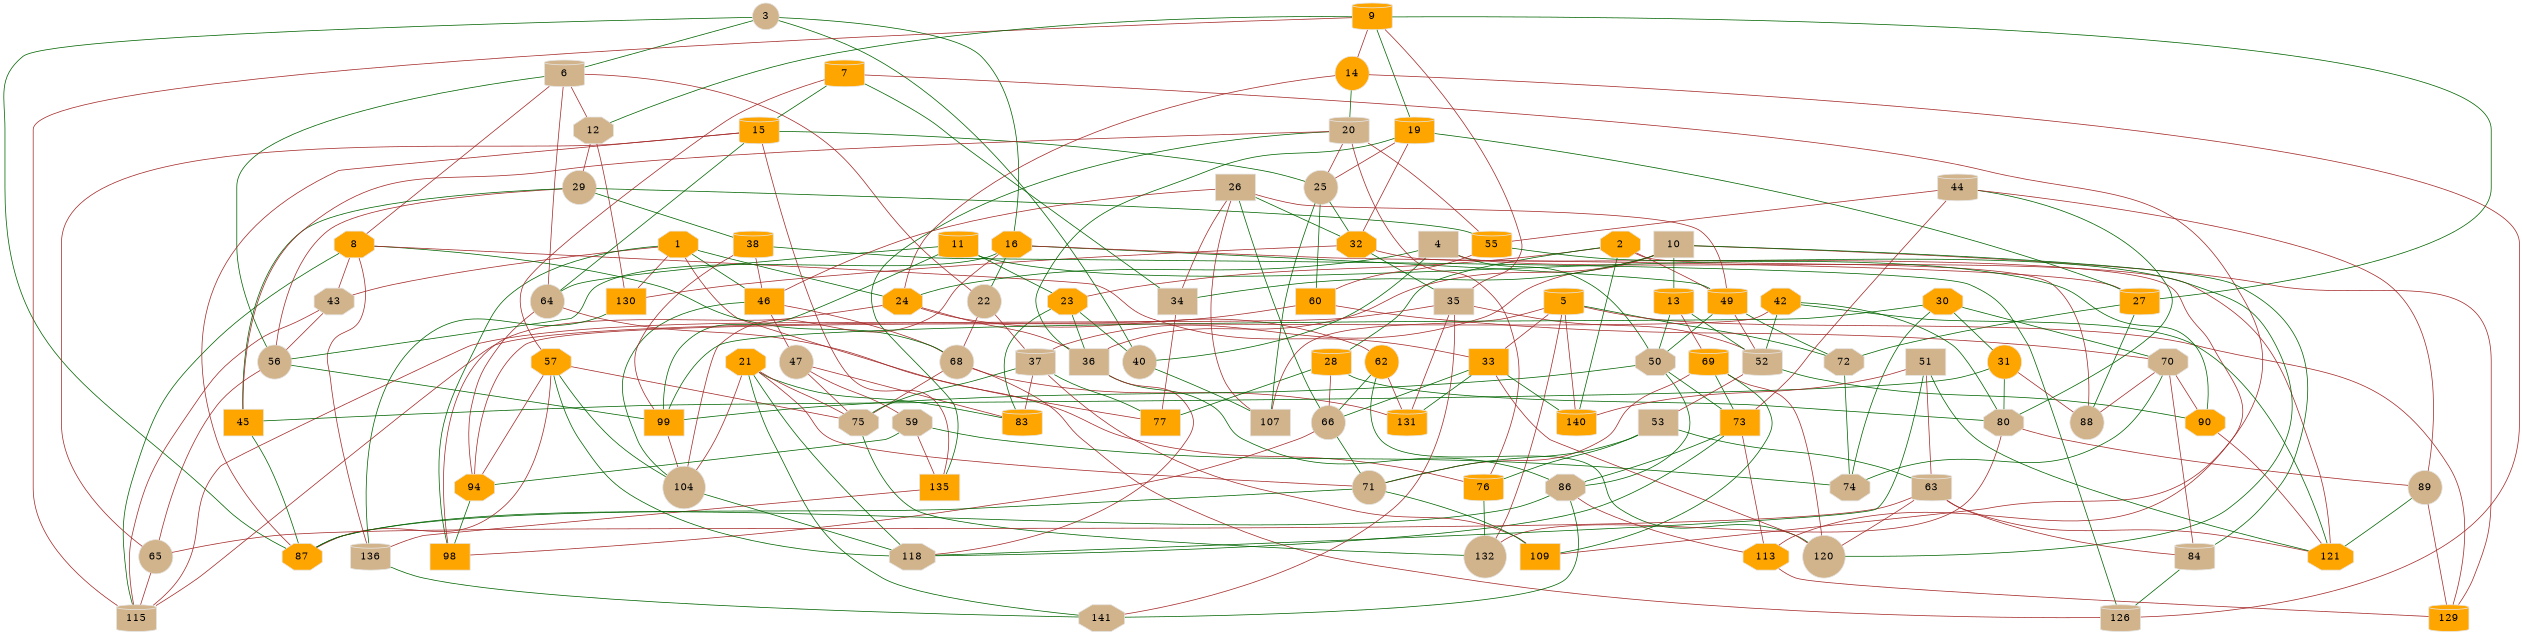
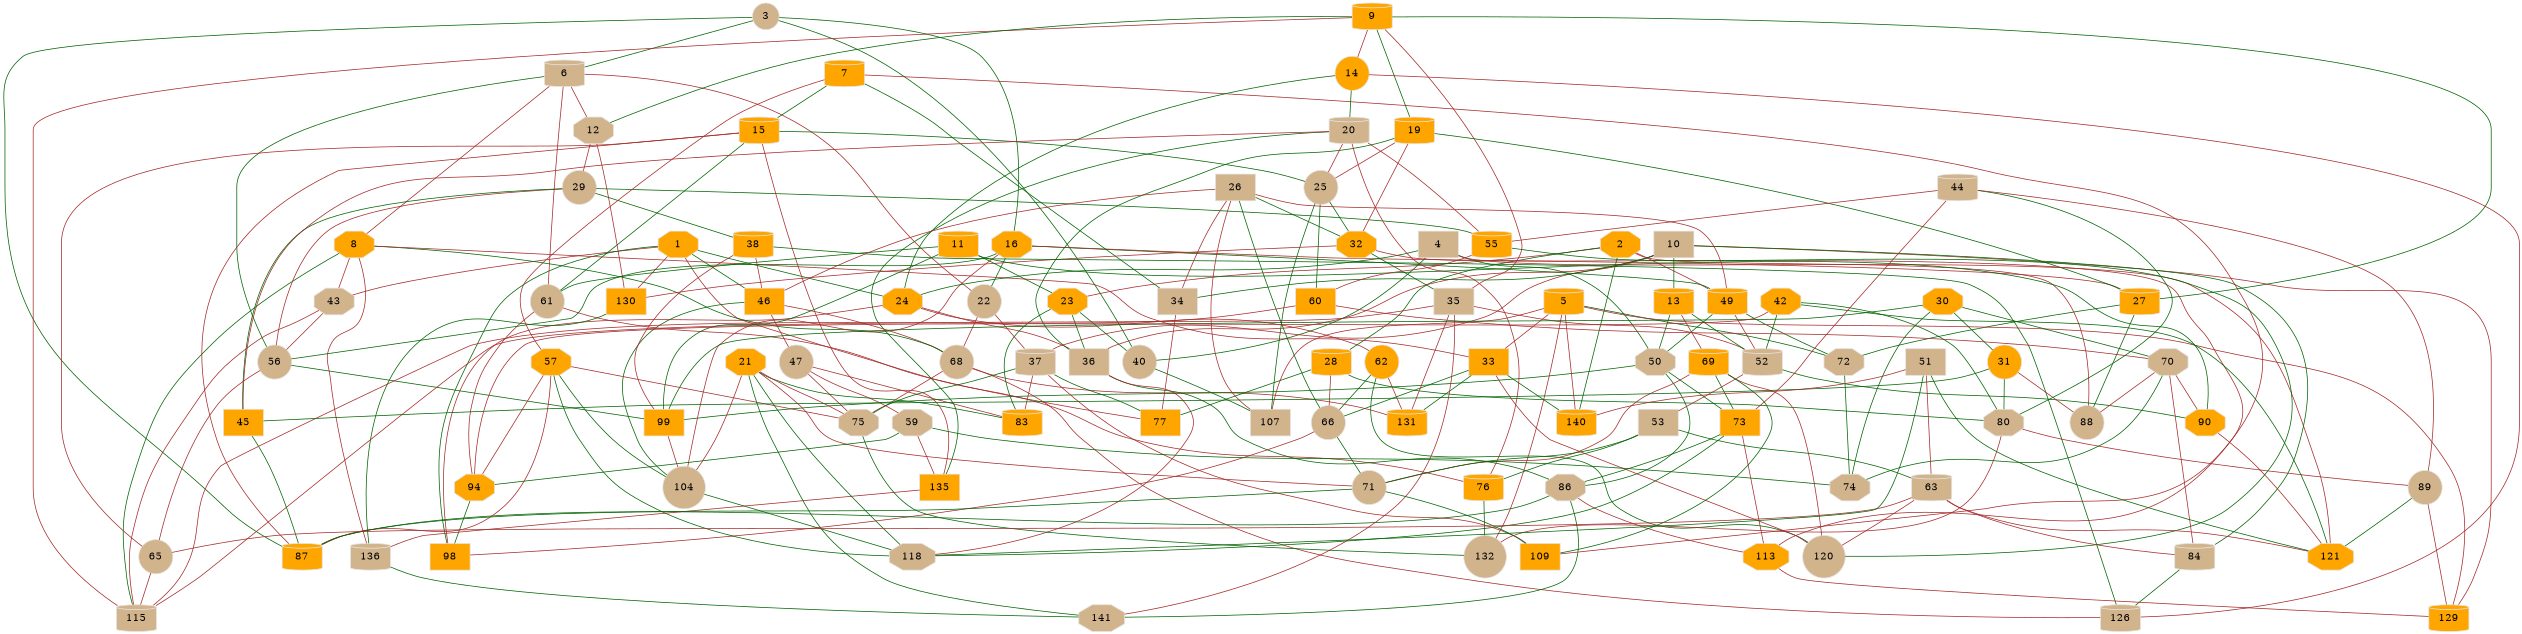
  graph {
    node [color=gray90 fillcolor=orange shape=cylinder style=filled]
    edge [color=brown]
    1 [shape=octagon super="+92"]
    24 [shape=octagon super="+54"]
    43 [fillcolor=tan shape=octagon]
    46 [shape=box super="+48"]
    76
    98 [shape=box]
    130 [shape=box]
    36 [fillcolor=tan shape=box super="+122"]
    62 [shape=circle]
    56 [fillcolor=tan shape=circle super="+124"]
    115 [fillcolor=tan super="+147"]
    68 [fillcolor=tan shape=circle super="+93"]
    104 [fillcolor=tan shape=circle super="+116"]
    47 [fillcolor=tan shape=circle super="+111"]
    132 [fillcolor=tan shape=circle]
    136 [fillcolor=tan]
    2 [shape=octagon super="+58"]
    23 [shape=octagon super="+134"]
    28
    49 [super="+61"]
    88 [fillcolor=tan shape=circle]
    140
    40 [fillcolor=tan shape=circle]
    83 [super="+97"]
    66 [fillcolor=tan shape=circle super="+91"]
    77 [shape=box]
    80 [fillcolor=tan shape=octagon super="+100"]
    50 [fillcolor=tan shape=octagon super="+133"]
    72 [fillcolor=tan shape=octagon]
    52 [fillcolor=tan super="+81"]
    6 [fillcolor=tan super="+139"]
    8 [shape=octagon super="+41"]
    12 [fillcolor=tan shape=octagon]
    22 [fillcolor=tan shape=circle]
-   64 [fillcolor=tan shape=circle super="+106"]
+   64 [fillcolor=tan shape=circle super="+106" label=61]
    3 [fillcolor=tan shape=circle]
    16 [shape=octagon super="+18"]
-   87 [shape=octagon super="+117"]
+   87 [super="+117"]
    27 [super="+125"]
    107 [fillcolor=tan shape=box]
    4 [fillcolor=tan shape=box]
    121 [shape=octagon super="+138"]
    99 [shape=box super="+105"]
    86 [fillcolor=tan shape=octagon super="+146"]
    73 [shape=box super="+119"]
    5 [super="+17"]
    33 [shape=box super="+128"]
    129
    120 [fillcolor=tan shape=circle super="+143"]
    131
    74 [fillcolor=tan shape=octagon]
    29 [fillcolor=tan shape=circle super="+101"]
    37 [fillcolor=tan super="+110"]
    65 [fillcolor=tan shape=circle]
    94 [shape=octagon super="+145"]
    15 [super="+112"]
    25 [fillcolor=tan shape=circle super="+39"]
    135 [shape=box]
    7
    34 [fillcolor=tan shape=box]
    57 [shape=octagon super="+82"]
    109 [shape=box]
    75 [fillcolor=tan shape=octagon super="+123"]
    118 [fillcolor=tan shape=octagon super="+127"]
    126 [fillcolor=tan]
    141 [fillcolor=tan shape=octagon]
    9 [super="+102"]
    14 [shape=circle]
    19 [super="+96"]
    35 [fillcolor=tan shape=box super="+144"]
    20 [fillcolor=tan super="+85"]
    32 [shape=octagon super="+114"]
    10 [fillcolor=tan shape=box super="+95"]
    13
    84 [fillcolor=tan]
    69 [super="+79"]
    11
    90 [shape=octagon]
    45 [shape=box]
    55 [super="+142"]
    38
    53 [fillcolor=tan shape=box]
    71 [fillcolor=tan shape=circle super="+78"]
    60 [shape=box]
    113 [shape=octagon]
    21 [shape=octagon super="+108"]
    70 [fillcolor=tan shape=octagon super="+137"]
    26 [fillcolor=tan shape=box super="+67"]
    89 [fillcolor=tan shape=circle]
    30 [shape=octagon]
    31 [shape=circle]
    42 [shape=octagon]
    44 [fillcolor=tan]
    59 [fillcolor=tan shape=octagon]
    63 [fillcolor=tan super="+103"]
    51 [fillcolor=tan shape=box]
    1 -- 24 [color=darkgreen]
    1 -- 43
    1 -- 46 [color=darkgreen]
    1 -- 76
    1 -- 98 [color=darkgreen]
    1 -- 130
    24 -- 98
    24 -- 36
    24 -- 62
    43 -- 56
    43 -- 115
    46 -- 68
    46 -- 104 [color=darkgreen]
    46 -- 47
    76 -- 132 [color=darkgreen]
    130 -- 136 [color=darkgreen]
    36 -- 86 [color=darkgreen]
    36 -- 118
    62 -- 66 [color=darkgreen]
    62 -- 120 [color=darkgreen]
    62 -- 131
    56 -- 99 [color=darkgreen]
    56 -- 65
    68 -- 131
    68 -- 75
    68 -- 126
    104 -- 118 [color=darkgreen]
    47 -- 83 [weight=3]
    47 -- 75
    47 -- 59
    136 -- 141 [color=darkgreen]
    2 -- 23 [weight=2]
    2 -- 28 [color=darkgreen]
    2 -- 49
    2 -- 88
    2 -- 140 [color=darkgreen]
    23 -- 36 [color=darkgreen]
    23 -- 40 [color=darkgreen]
    23 -- 83 [color=darkgreen]
    28 -- 66
    28 -- 77 [color=darkgreen]
    28 -- 80 [color=darkgreen]
    49 -- 50 [color=darkgreen]
    49 -- 72 [color=darkgreen]
    49 -- 52
    40 -- 107 [color=darkgreen]
    66 -- 98
    66 -- 71 [color=darkgreen]
    80 -- 132
    80 -- 89
    50 -- 99 [color=darkgreen]
    50 -- 86 [color=darkgreen]
    50 -- 73 [color=darkgreen]
    72 -- 74 [color=darkgreen]
    52 -- 90 [color=darkgreen]
    52 -- 53
    6 -- 56 [color=darkgreen]
    6 -- 8
    6 -- 12
    6 -- 22
    6 -- 64
    8 -- 43
    8 -- 115 [color=darkgreen]
    8 -- 68 [color=darkgreen]
    8 -- 136
    8 -- 33
    12 -- 130
    12 -- 29
    22 -- 68
    22 -- 37
    64 -- 77
    64 -- 94 [weight=2]
    3 -- 40 [color=darkgreen]
    3 -- 6 [color=darkgreen]
    3 -- 16 [color=darkgreen]
    3 -- 87 [color=darkgreen]
    16 -- 56 [color=darkgreen]
    16 -- 104
    16 -- 49 [color=darkgreen]
    16 -- 22 [color=darkgreen]
    16 -- 27
    27 -- 88 [color=darkgreen]
    27 -- 72 [color=darkgreen]
    4 -- 24 [color=darkgreen]
    4 -- 40 [color=darkgreen]
    4 -- 50 [color=darkgreen]
    4 -- 121
    99 -- 104
    86 -- 87 [color=darkgreen]
    86 -- 141 [color=darkgreen]
    86 -- 113
    73 -- 86 [color=darkgreen]
    73 -- 118 [color=darkgreen]
    73 -- 113
    5 -- 132
    5 -- 140
    5 -- 72 [color=darkgreen]
    5 -- 107
    5 -- 33
    5 -- 129
    33 -- 140 [color=darkgreen]
    33 -- 66 [color=darkgreen]
    33 -- 120
    33 -- 131 [color=darkgreen]
    29 -- 56
    29 -- 45 [color=darkgreen]
    29 -- 55 [color=darkgreen weight=2]
    29 -- 38 [color=darkgreen]
    37 -- 83
    37 -- 77 [color=darkgreen]
    37 -- 109
    37 -- 75 [color=darkgreen]
    65 -- 115
    94 -- 98 [color=darkgreen]
    15 -- 64 [color=darkgreen]
    15 -- 87
    15 -- 65
    15 -- 25 [color=darkgreen]
    15 -- 135
    25 -- 107 [color=darkgreen]
    25 -- 32 [color=darkgreen]
    25 -- 60 [color=darkgreen]
    135 -- 136
    7 -- 15 [color=darkgreen]
    7 -- 34 [color=darkgreen]
    7 -- 57
    7 -- 109
    34 -- 77
    57 -- 104 [color=darkgreen]
    57 -- 87
    57 -- 94
    57 -- 75
    57 -- 118 [color=darkgreen]
    75 -- 132 [color=darkgreen]
    9 -- 115
    9 -- 12 [color=darkgreen]
    9 -- 27 [color=darkgreen]
    9 -- 14
    9 -- 19 [color=darkgreen]
    9 -- 35
-   14 -- 24
+   14 -- 24 [color=darkgreen]
    14 -- 126
    14 -- 20 [color=darkgreen]
    19 -- 36 [color=darkgreen]
    19 -- 27 [color=darkgreen weight=2]
    19 -- 25
    19 -- 32
    35 -- 115
    35 -- 52
    35 -- 131
    35 -- 141
    20 -- 76
    20 -- 25
    20 -- 135 [color=darkgreen]
    20 -- 45
    20 -- 55
    32 -- 130
    32 -- 35 [color=darkgreen]
    32 -- 113
    10 -- 36
    10 -- 129
    10 -- 37
    10 -- 34 [color=darkgreen]
    10 -- 13 [color=darkgreen]
    10 -- 84 [color=darkgreen]
    13 -- 50 [color=darkgreen]
    13 -- 52 [color=darkgreen]
    13 -- 69
    84 -- 126 [color=darkgreen]
    69 -- 73 [color=darkgreen]
    69 -- 120 [weight=2]
    69 -- 109 [color=darkgreen]
    69 -- 71
    11 -- 23 [color=darkgreen]
    11 -- 64 [color=darkgreen]
    11 -- 99 [color=darkgreen]
    11 -- 90 [color=darkgreen]
    90 -- 121
    45 -- 87 [color=darkgreen]
    55 -- 120 [color=darkgreen]
    55 -- 60
    38 -- 46
    38 -- 99
    38 -- 126 [color=darkgreen]
    53 -- 76 [color=darkgreen]
    53 -- 71 [color=darkgreen]
    53 -- 63 [color=darkgreen]
    71 -- 87 [color=darkgreen]
    71 -- 109 [color=darkgreen]
    60 -- 115
    60 -- 70
    113 -- 129
    21 -- 104
    21 -- 83 [color=darkgreen]
    21 -- 75
    21 -- 118 [color=darkgreen]
    21 -- 141 [color=darkgreen]
    21 -- 71
    70 -- 88
    70 -- 74 [color=darkgreen]
    70 -- 84
    70 -- 90
    26 -- 46
    26 -- 49
    26 -- 66 [color=darkgreen]
    26 -- 107
    26 -- 34
    26 -- 32 [color=darkgreen]
    89 -- 121 [color=darkgreen]
    89 -- 129
    30 -- 99 [color=darkgreen]
    30 -- 74 [color=darkgreen]
    30 -- 70 [color=darkgreen]
    30 -- 31 [color=darkgreen]
    31 -- 88
    31 -- 80 [color=darkgreen]
    31 -- 45 [color=darkgreen]
    42 -- 80 [color=darkgreen]
    42 -- 52 [color=darkgreen]
    42 -- 121 [color=darkgreen]
    42 -- 94
    44 -- 80 [color=darkgreen]
    44 -- 73
    44 -- 55
    44 -- 89
    59 -- 74 [color=darkgreen]
    59 -- 94 [color=darkgreen]
    59 -- 135
    63 -- 121
    63 -- 120
    63 -- 65
    63 -- 84
    51 -- 140
    51 -- 121 [color=darkgreen]
    51 -- 118 [color=darkgreen]
    51 -- 63
  }
